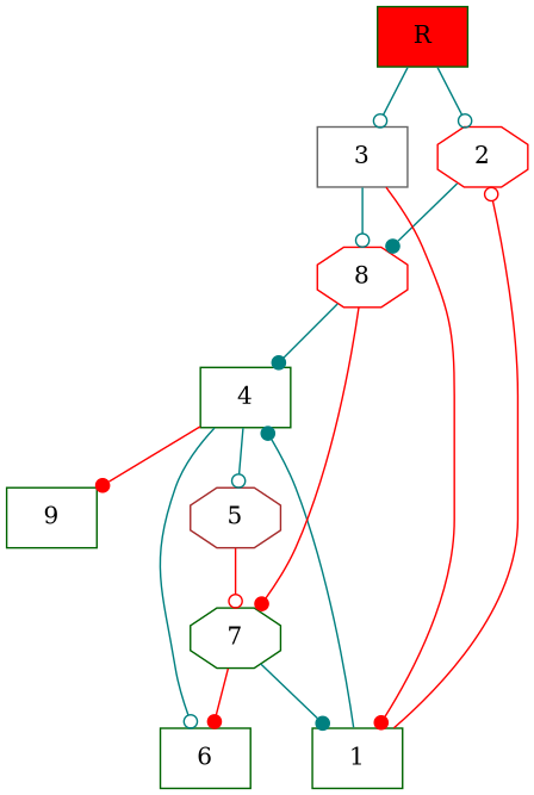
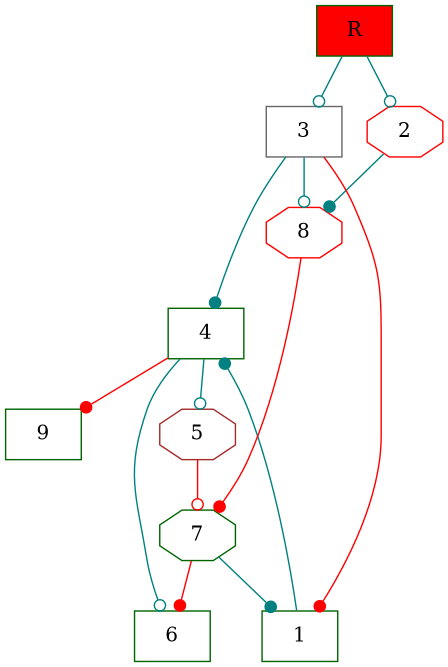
  digraph {
    node [color=darkgreen shape=box]
    edge [arrowhead=dot color=teal]
    2 [color=red shape=octagon]
    1
    4
    8 [color=red shape=octagon]
    5 [color=brown shape=octagon]
    6
    9
    7 [shape=octagon]
    3 [color=gray40]
    R [fillcolor="#ff0000" style=filled]
    2 -> 8
-   1 -> 2 [arrowhead=odot color=red]
    1 -> 4
    4 -> 5 [arrowhead=odot]
    4 -> 6 [arrowhead=odot]
    4 -> 9 [color=red]
-   8 -> 4
+   3 -> 4
    8 -> 7 [color=red]
    5 -> 7 [arrowhead=odot color=red]
    7 -> 1
    7 -> 6 [color=red]
    3 -> 1 [color=red]
    3 -> 8 [arrowhead=odot]
    R -> 2 [arrowhead=odot]
    R -> 3 [arrowhead=odot]
  }
